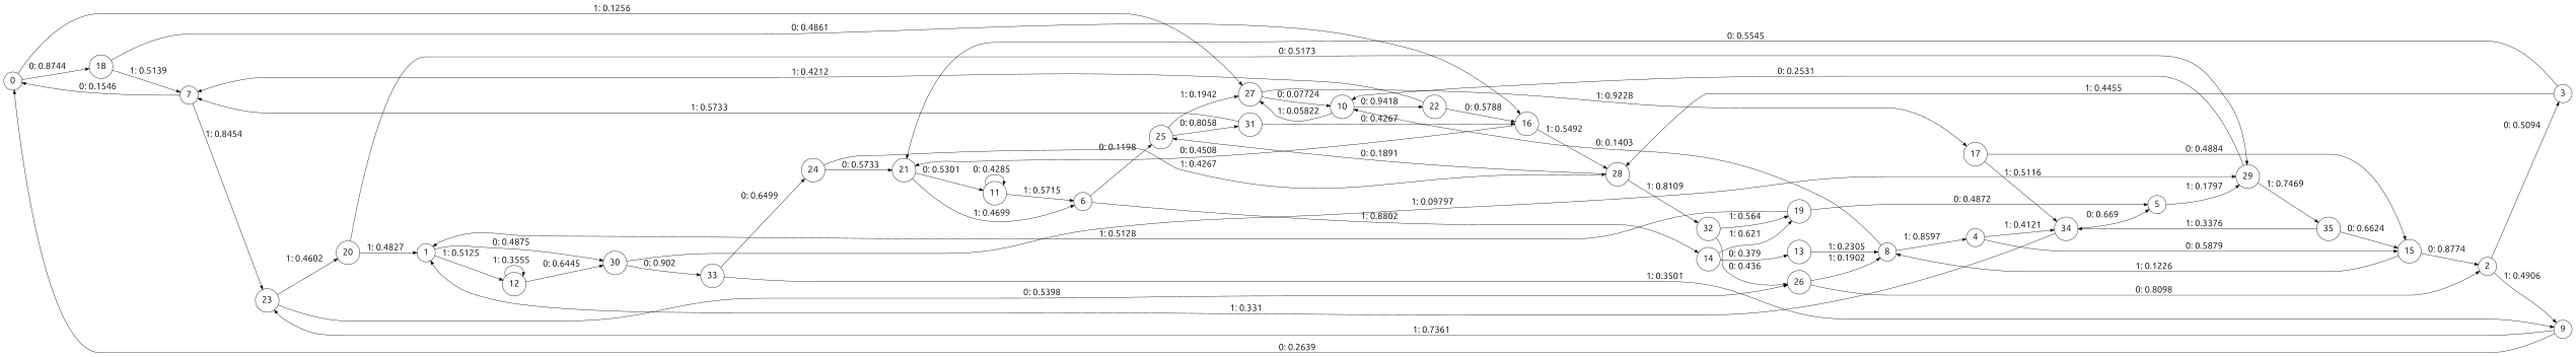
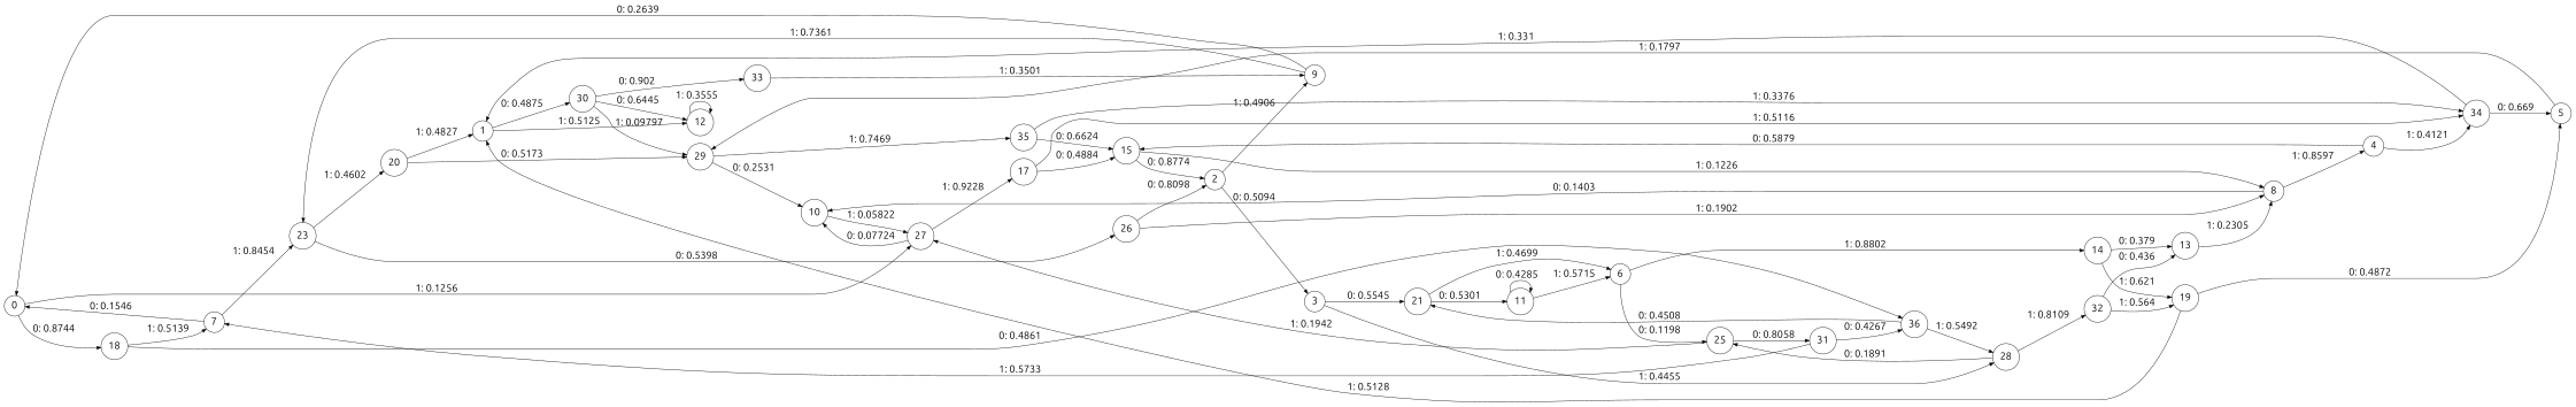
  digraph {
    fontname=Ubuntu
    rankdir=LR
    node [fontname=Ubuntu fontsize=24 shape=circle]
    edge [fontname=Ubuntu fontsize=24]
    0
    18
    27
    7
-   16
+   16 [label=36]
    10
    17
    23
    21
    28
-   22
    15
    34
    1
    30
    12
    33
    29
    9
-   24
    35
    2
    3
    6
    11
    25
    32
    20
    26
    14
    31
    13
    19
    4
    8
    5
    0 -> 18 [label="0: 0.8744   "]
    0 -> 27 [label="1: 0.1256   "]
    18 -> 7 [label="1: 0.5139   "]
    18 -> 16 [label="0: 0.4861   "]
    27 -> 10 [label="0: 0.07724  "]
    27 -> 17 [label="1: 0.9228   "]
    7 -> 0 [label="0: 0.1546   "]
    7 -> 23 [label="1: 0.8454   "]
    16 -> 21 [label="0: 0.4508   "]
    16 -> 28 [label="1: 0.5492   "]
    10 -> 27 [label="1: 0.05822  "]
-   10 -> 22 [label="0: 0.9418   "]
    17 -> 15 [label="0: 0.4884   "]
    17 -> 34 [label="1: 0.5116   "]
    23 -> 20 [label="1: 0.4602   "]
    23 -> 26 [label="0: 0.5398   "]
    21 -> 6 [label="1: 0.4699   "]
    21 -> 11 [label="0: 0.5301   "]
    28 -> 25 [label="0: 0.1891   "]
    28 -> 32 [label="1: 0.8109   "]
-   22 -> 7 [label="1: 0.4212   "]
-   22 -> 16 [label="0: 0.5788   "]
    15 -> 2 [label="0: 0.8774   "]
    15 -> 8 [label="1: 0.1226   "]
    34 -> 1 [label="1: 0.331    "]
    34 -> 5 [label="0: 0.669    "]
    1 -> 30 [label="0: 0.4875   "]
    1 -> 12 [label="1: 0.5125   "]
    30 -> 33 [label="0: 0.902    "]
    30 -> 29 [label="1: 0.09797  "]
-   12 -> 30 [label="0: 0.6445   "]
+   30 -> 12 [label="0: 0.6445   "]
    12 -> 12 [label="1: 0.3555   "]
    33 -> 9 [label="1: 0.3501   "]
-   33 -> 24 [label="0: 0.6499   "]
    29 -> 10 [label="0: 0.2531   "]
    29 -> 35 [label="1: 0.7469   "]
    9 -> 0 [label="0: 0.2639   "]
    9 -> 23 [label="1: 0.7361   "]
-   24 -> 21 [label="0: 0.5733   "]
-   24 -> 28 [label="1: 0.4267   "]
    35 -> 15 [label="0: 0.6624   "]
    35 -> 34 [label="1: 0.3376   "]
    2 -> 9 [label="1: 0.4906   "]
    2 -> 3 [label="0: 0.5094   "]
    3 -> 21 [label="0: 0.5545   "]
    3 -> 28 [label="1: 0.4455   "]
    6 -> 25 [label="0: 0.1198   "]
    6 -> 14 [label="1: 0.8802   "]
    11 -> 6 [label="1: 0.5715   "]
    11 -> 11 [label="0: 0.4285   "]
    25 -> 27 [label="1: 0.1942   "]
    25 -> 31 [label="0: 0.8058   "]
-   32 -> 26 [label="0: 0.436    "]
+   32 -> 13 [label="0: 0.436    "]
    32 -> 19 [label="1: 0.564    "]
    20 -> 1 [label="1: 0.4827   "]
    20 -> 29 [label="0: 0.5173   "]
    26 -> 2 [label="0: 0.8098   "]
    26 -> 8 [label="1: 0.1902   "]
    14 -> 13 [label="0: 0.379    "]
    14 -> 19 [label="1: 0.621    "]
    31 -> 7 [label="1: 0.5733   "]
    31 -> 16 [label="0: 0.4267   "]
    13 -> 8 [label="1: 0.2305   "]
    19 -> 1 [label="1: 0.5128   "]
    19 -> 5 [label="0: 0.4872   "]
    4 -> 15 [label="0: 0.5879   "]
    4 -> 34 [label="1: 0.4121   "]
    8 -> 10 [label="0: 0.1403   "]
    8 -> 4 [label="1: 0.8597   "]
    5 -> 29 [label="1: 0.1797   "]
  }
